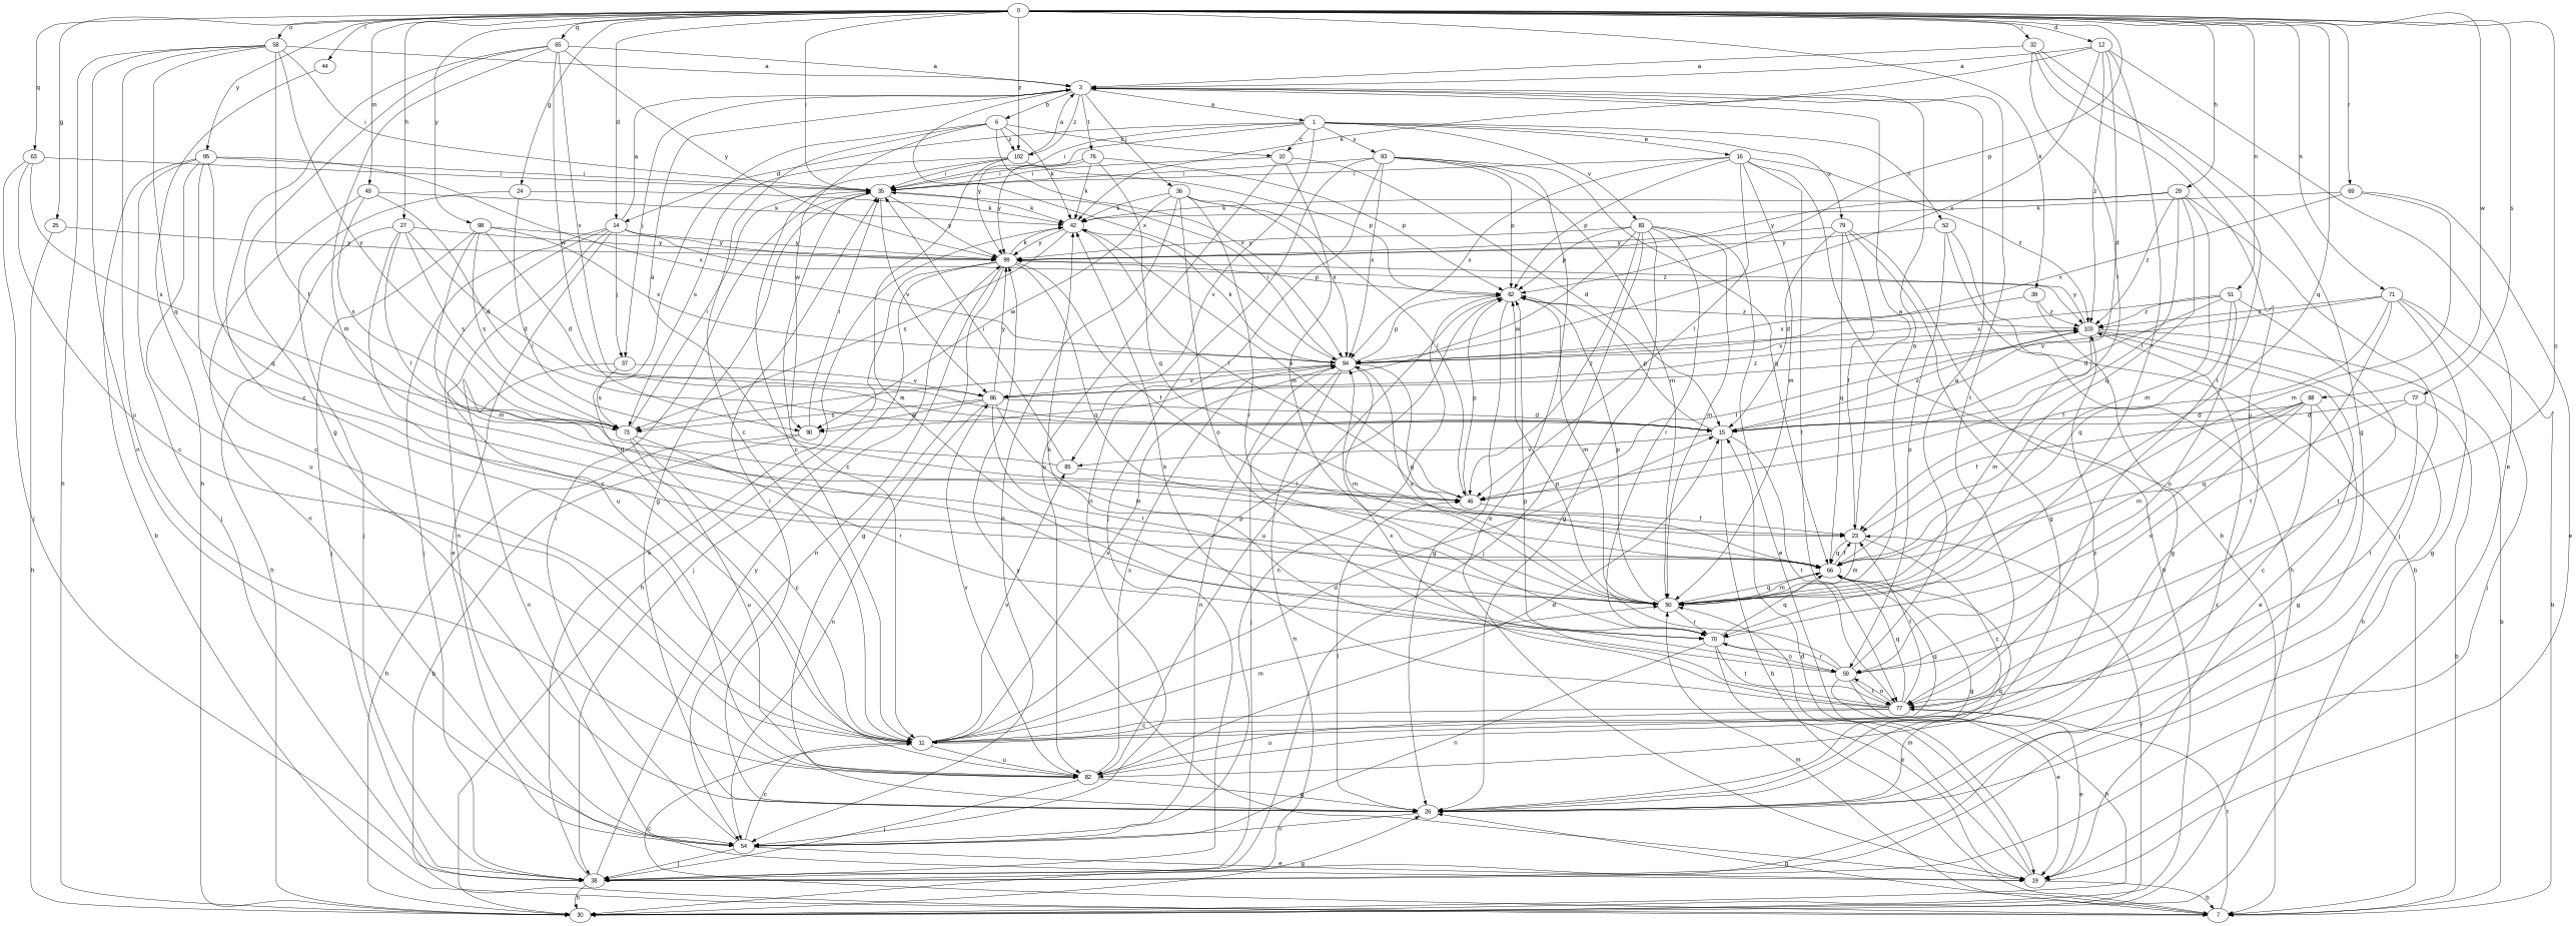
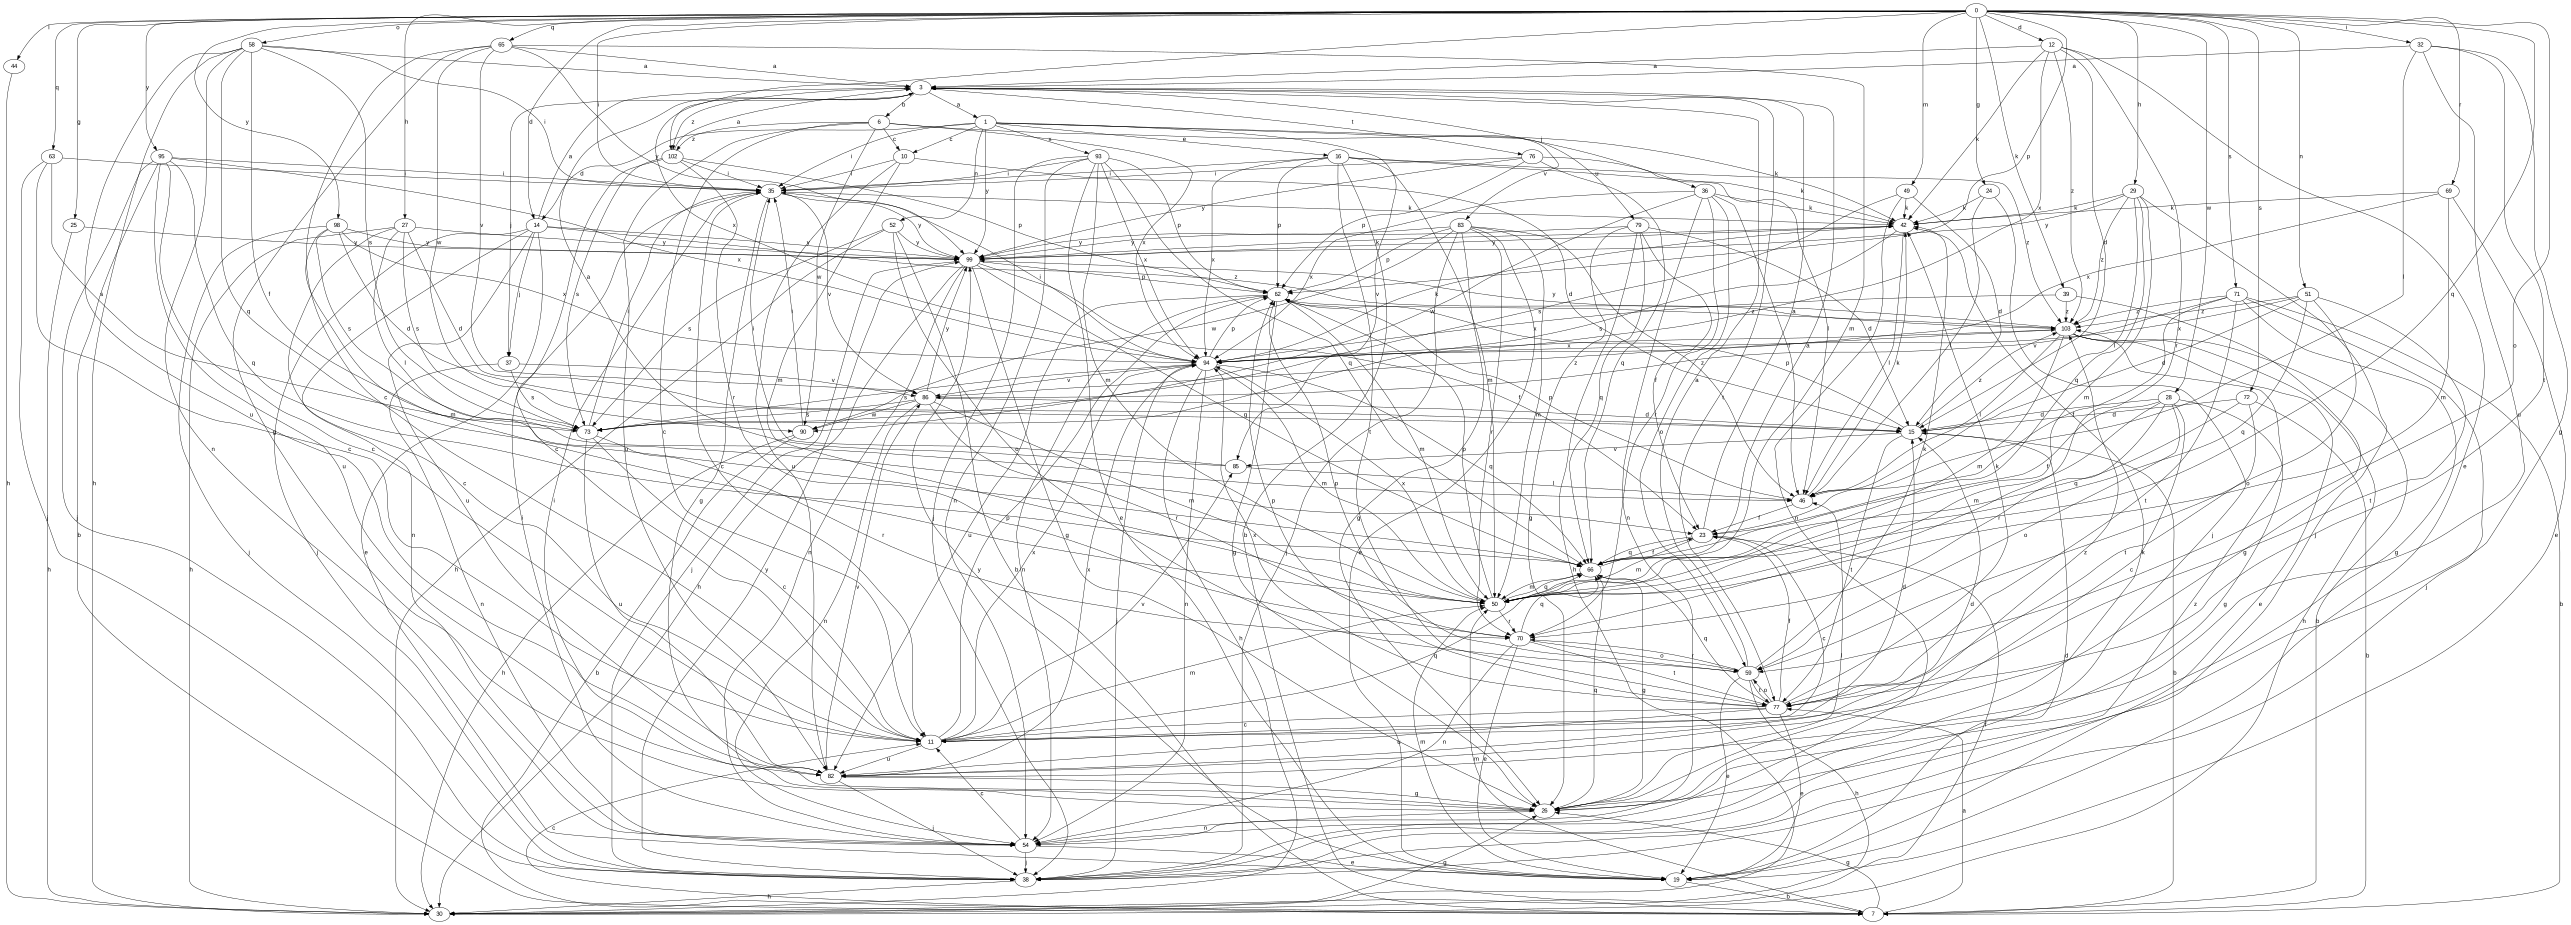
  strict digraph {
    fontname="Liberation Sans"
    node [fontname="Liberation Sans"]
    edge [fontname="Liberation Sans"]
    0
    12
    14
    24
    25
    27
    29
    32
    35
    39
    44
    49
    51
    58
    59
    62
    63
    65
    66
    69
    71
    72
-   88
+   88 [label=28]
    95
    98
    102
    3
    94
    42
    15
    19
    70
    103
    99
    37
    82
    38
    54
    46
    30
    11
    73
    50
    77
    26
    86
    23
    90
    7
    1
    10
    16
    52
    79
    83
    85
    93
    6
    36
    76
    0 -> 12 [label=d]
    0 -> 14 [label=d]
    0 -> 24 [label=g]
    0 -> 25 [label=g]
    0 -> 27 [label=h]
    0 -> 29 [label=h]
    0 -> 32 [label=i]
    0 -> 35 [label=i]
    0 -> 39 [label=k]
    0 -> 44 [label=l]
    0 -> 49 [label=m]
    0 -> 51 [label=n]
    0 -> 58 [label=o]
    0 -> 59 [label=o]
    0 -> 62 [label=p]
    0 -> 63 [label=q]
    0 -> 65 [label=q]
    0 -> 66 [label=q]
    0 -> 69 [label=r]
    0 -> 71 [label=s]
    0 -> 72 [label=s]
    0 -> 88 [label=w]
    0 -> 95 [label=y]
    0 -> 98 [label=y]
    0 -> 102 [label=z]
    12 -> 3 [label=a]
    12 -> 94 [label=x]
    12 -> 42 [label=k]
    12 -> 15 [label=d]
    12 -> 19 [label=e]
    12 -> 70 [label=r]
    12 -> 103 [label=z]
    14 -> 3 [label=a]
    14 -> 19 [label=e]
    14 -> 103 [label=z]
    14 -> 99 [label=y]
    14 -> 37 [label=j]
    14 -> 82 [label=u]
    14 -> 38 [label=j]
    14 -> 54 [label=n]
    24 -> 42 [label=k]
    24 -> 38 [label=j]
    24 -> 46 [label=l]
    25 -> 99 [label=y]
    25 -> 30 [label=h]
    27 -> 15 [label=d]
    27 -> 99 [label=y]
    27 -> 46 [label=l]
    27 -> 30 [label=h]
    27 -> 11 [label=c]
    27 -> 73 [label=s]
    29 -> 66 [label=q]
    29 -> 42 [label=k]
    29 -> 103 [label=z]
    29 -> 99 [label=y]
    29 -> 38 [label=j]
    29 -> 46 [label=l]
    29 -> 50 [label=m]
    32 -> 3 [label=a]
    32 -> 82 [label=u]
    32 -> 46 [label=l]
    32 -> 77 [label=t]
    32 -> 26 [label=g]
    35 -> 42 [label=k]
    35 -> 99 [label=y]
    35 -> 11 [label=c]
    35 -> 26 [label=g]
    35 -> 86 [label=v]
    39 -> 94 [label=x]
    39 -> 103 [label=z]
    39 -> 26 [label=g]
    44 -> 30 [label=h]
    49 -> 42 [label=k]
    49 -> 15 [label=d]
    49 -> 54 [label=n]
    49 -> 73 [label=s]
    51 -> 59 [label=o]
    51 -> 66 [label=q]
    51 -> 94 [label=x]
    51 -> 15 [label=d]
    51 -> 103 [label=z]
    51 -> 77 [label=t]
    58 -> 35 [label=i]
    58 -> 66 [label=q]
    58 -> 3 [label=a]
    58 -> 82 [label=u]
    58 -> 54 [label=n]
    58 -> 30 [label=h]
-   58 -> 73 [label=y]
+   58 -> 73 [label=s]
    58 -> 23 [label=f]
    59 -> 62 [label=p]
    59 -> 3 [label=a]
    59 -> 42 [label=k]
    59 -> 19 [label=e]
    59 -> 70 [label=r]
    59 -> 30 [label=h]
    59 -> 77 [label=t]
    62 -> 103 [label=z]
    62 -> 82 [label=u]
    62 -> 54 [label=n]
    62 -> 50 [label=m]
    62 -> 26 [label=g]
    63 -> 35 [label=i]
    63 -> 38 [label=j]
    63 -> 11 [label=c]
    63 -> 73 [label=s]
    65 -> 3 [label=a]
    65 -> 99 [label=y]
    65 -> 11 [label=c]
    65 -> 50 [label=m]
    65 -> 26 [label=g]
    65 -> 86 [label=v]
    65 -> 90 [label=w]
    66 -> 50 [label=m]
    66 -> 26 [label=g]
    66 -> 23 [label=f]
    69 -> 94 [label=x]
    69 -> 42 [label=k]
    69 -> 19 [label=e]
    69 -> 50 [label=m]
    71 -> 103 [label=z]
    71 -> 38 [label=j]
    71 -> 77 [label=t]
    71 -> 26 [label=g]
    71 -> 86 [label=v]
    71 -> 23 [label=f]
    71 -> 7 [label=b]
    72 -> 66 [label=q]
    72 -> 15 [label=d]
    72 -> 77 [label=t]
    72 -> 7 [label=b]
    88 -> 59 [label=o]
    88 -> 15 [label=d]
    88 -> 70 [label=r]
    88 -> 11 [label=c]
    88 -> 50 [label=m]
    88 -> 26 [label=g]
    88 -> 23 [label=f]
    95 -> 35 [label=i]
    95 -> 66 [label=q]
    95 -> 94 [label=x]
    95 -> 82 [label=u]
    95 -> 38 [label=j]
    95 -> 11 [label=c]
    95 -> 7 [label=b]
    98 -> 94 [label=x]
    98 -> 15 [label=d]
    98 -> 99 [label=y]
    98 -> 38 [label=j]
    98 -> 73 [label=s]
    98 -> 50 [label=m]
    102 -> 35 [label=i]
    102 -> 62 [label=p]
    102 -> 3 [label=a]
    102 -> 70 [label=r]
    102 -> 11 [label=c]
    102 -> 73 [label=s]
    3 -> 102 [label=z]
    3 -> 94 [label=x]
    3 -> 37 [label=j]
    3 -> 77 [label=t]
    3 -> 1 [label=a]
    3 -> 6 [label=b]
    3 -> 36 [label=j]
    3 -> 76 [label=t]
    94 -> 35 [label=i]
    94 -> 62 [label=p]
    94 -> 66 [label=q]
    94 -> 42 [label=k]
    94 -> 38 [label=j]
    94 -> 54 [label=n]
    94 -> 30 [label=h]
    94 -> 73 [label=s]
    94 -> 50 [label=m]
    94 -> 86 [label=v]
    42 -> 99 [label=y]
    42 -> 46 [label=l]
    42 -> 73 [label=s]
    15 -> 62 [label=p]
    15 -> 103 [label=z]
    15 -> 77 [label=t]
    15 -> 7 [label=b]
    15 -> 85 [label=v]
    19 -> 15 [label=d]
    19 -> 99 [label=y]
    19 -> 50 [label=m]
    19 -> 7 [label=b]
    70 -> 59 [label=o]
    70 -> 66 [label=q]
    70 -> 19 [label=e]
    70 -> 54 [label=n]
    70 -> 77 [label=t]
    103 -> 94 [label=x]
    103 -> 19 [label=e]
    103 -> 99 [label=y]
    103 -> 46 [label=l]
    103 -> 30 [label=h]
    103 -> 50 [label=m]
    103 -> 7 [label=b]
    99 -> 62 [label=p]
    99 -> 66 [label=q]
    99 -> 42 [label=k]
    99 -> 38 [label=j]
    99 -> 54 [label=n]
    99 -> 30 [label=h]
    99 -> 26 [label=g]
    99 -> 23 [label=f]
    37 -> 54 [label=n]
    37 -> 73 [label=s]
    37 -> 86 [label=v]
    82 -> 94 [label=x]
    82 -> 15 [label=d]
    82 -> 103 [label=z]
    82 -> 38 [label=j]
    82 -> 26 [label=g]
    82 -> 86 [label=v]
    38 -> 42 [label=k]
    38 -> 103 [label=z]
    38 -> 99 [label=y]
    38 -> 30 [label=h]
    54 -> 35 [label=i]
    54 -> 19 [label=e]
    54 -> 38 [label=j]
    54 -> 11 [label=c]
    46 -> 62 [label=p]
    46 -> 42 [label=k]
    46 -> 23 [label=f]
    30 -> 26 [label=g]
    30 -> 23 [label=f]
    11 -> 62 [label=p]
    11 -> 66 [label=q]
    11 -> 94 [label=x]
    11 -> 15 [label=d]
    11 -> 82 [label=u]
    11 -> 50 [label=m]
    11 -> 85 [label=v]
    73 -> 35 [label=i]
    73 -> 70 [label=r]
    73 -> 82 [label=u]
    73 -> 11 [label=c]
    50 -> 62 [label=p]
    50 -> 66 [label=q]
    50 -> 3 [label=a]
    50 -> 94 [label=x]
    50 -> 70 [label=r]
    77 -> 59 [label=o]
    77 -> 62 [label=p]
    77 -> 66 [label=q]
    77 -> 94 [label=x]
    77 -> 42 [label=k]
    77 -> 19 [label=e]
    77 -> 82 [label=u]
    77 -> 11 [label=c]
    77 -> 23 [label=f]
    26 -> 35 [label=i]
    26 -> 66 [label=q]
    26 -> 54 [label=n]
    26 -> 46 [label=l]
    86 -> 15 [label=d]
    86 -> 70 [label=r]
    86 -> 103 [label=z]
    86 -> 99 [label=y]
    86 -> 54 [label=n]
    86 -> 73 [label=s]
    86 -> 50 [label=m]
    86 -> 90 [label=w]
    23 -> 66 [label=q]
    23 -> 3 [label=a]
    23 -> 11 [label=c]
    23 -> 50 [label=m]
    90 -> 35 [label=i]
    90 -> 30 [label=h]
    90 -> 7 [label=b]
    7 -> 11 [label=c]
    7 -> 50 [label=m]
-   7 -> 77 [label=t]
+   7 -> 77 [label=a]
    7 -> 26 [label=g]
    1 -> 14 [label=d]
    1 -> 35 [label=i]
    1 -> 99 [label=y]
    1 -> 10 [label=c]
    1 -> 16 [label=e]
    1 -> 52 [label=n]
    1 -> 79 [label=u]
    1 -> 83 [label=v]
    1 -> 85 [label=v]
    1 -> 93 [label=x]
    10 -> 35 [label=i]
    10 -> 15 [label=d]
    10 -> 82 [label=u]
    10 -> 50 [label=m]
    16 -> 35 [label=i]
    16 -> 62 [label=p]
    16 -> 94 [label=x]
    16 -> 103 [label=z]
    16 -> 46 [label=l]
    16 -> 50 [label=m]
    16 -> 77 [label=t]
    16 -> 7 [label=b]
    52 -> 59 [label=o]
    52 -> 99 [label=y]
    52 -> 30 [label=h]
+   52 -> 73 [label=s]
    52 -> 7 [label=b]
    79 -> 66 [label=q]
    79 -> 15 [label=d]
    79 -> 99 [label=y]
    79 -> 30 [label=h]
    79 -> 26 [label=g]
    79 -> 23 [label=f]
    83 -> 62 [label=p]
    83 -> 19 [label=e]
    83 -> 70 [label=r]
    83 -> 99 [label=y]
    83 -> 38 [label=j]
    83 -> 46 [label=z]
    83 -> 50 [label=m]
    83 -> 26 [label=g]
    83 -> 90 [label=w]
    85 -> 35 [label=i]
    85 -> 3 [label=a]
    85 -> 46 [label=l]
    93 -> 35 [label=i]
    93 -> 62 [label=p]
    93 -> 66 [label=q]
    93 -> 94 [label=x]
    93 -> 19 [label=e]
    93 -> 38 [label=j]
    93 -> 54 [label=n]
    93 -> 50 [label=m]
    6 -> 102 [label=z]
    6 -> 94 [label=x]
    6 -> 42 [label=k]
    6 -> 82 [label=u]
    6 -> 11 [label=c]
    6 -> 90 [label=w]
    6 -> 10 [label=c]
    36 -> 59 [label=o]
    36 -> 94 [label=x]
    36 -> 42 [label=k]
    36 -> 70 [label=r]
    36 -> 54 [label=n]
    36 -> 46 [label=l]
    36 -> 90 [label=w]
    76 -> 35 [label=i]
    76 -> 62 [label=p]
    76 -> 66 [label=q]
    76 -> 42 [label=k]
    76 -> 99 [label=y]
  }
